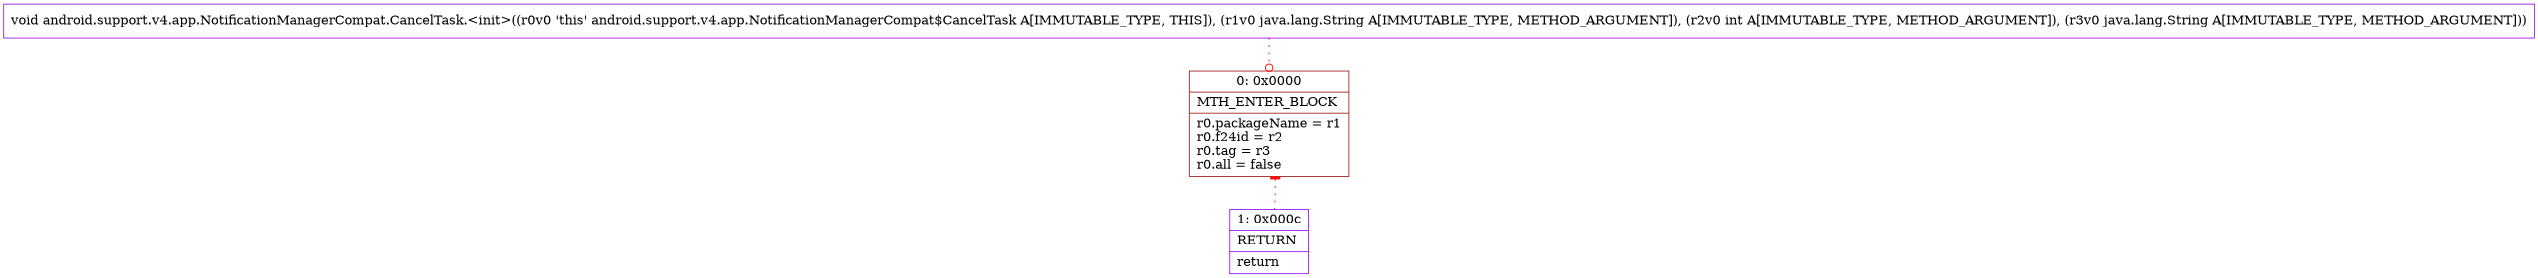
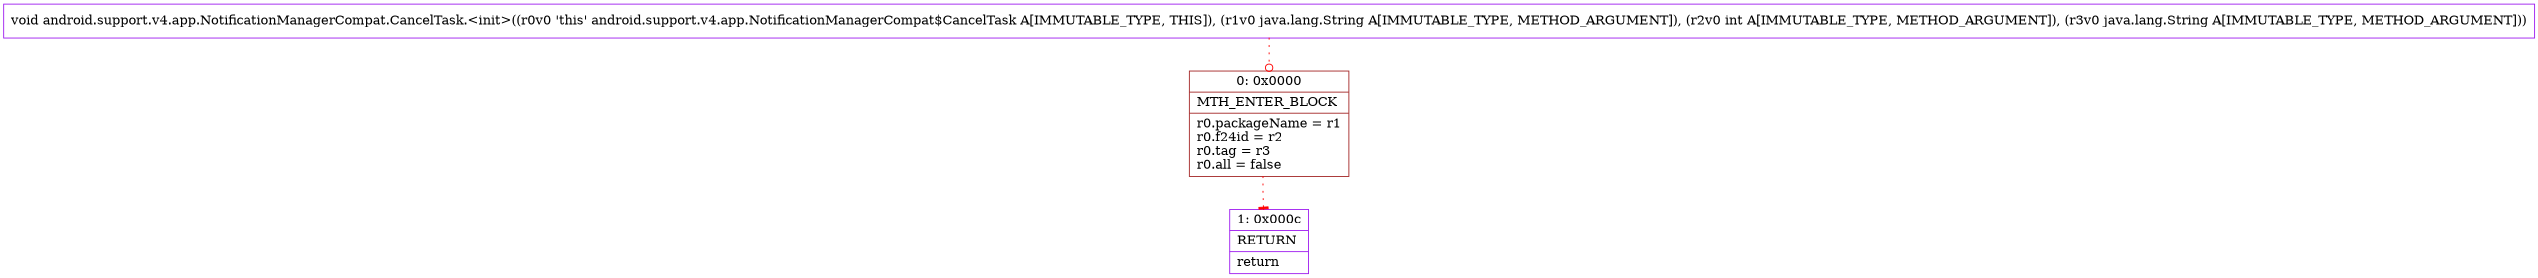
  digraph {
    node [shape=record color=purple]
    edge [color=red style=dotted]
    n1 [label="{0\:\ 0x0000|MTH_ENTER_BLOCK\l|r0.packageName = r1\lr0.f24id = r2\lr0.tag = r3\lr0.all = false\l}" color=brown]
    n2 [label="{1\:\ 0x000c|RETURN\l|return\l}"]
    n3 [label="{void android.support.v4.app.NotificationManagerCompat.CancelTask.\<init\>((r0v0 'this' android.support.v4.app.NotificationManagerCompat$CancelTask A[IMMUTABLE_TYPE, THIS]), (r1v0 java.lang.String A[IMMUTABLE_TYPE, METHOD_ARGUMENT]), (r2v0 int A[IMMUTABLE_TYPE, METHOD_ARGUMENT]), (r3v0 java.lang.String A[IMMUTABLE_TYPE, METHOD_ARGUMENT])) }"]
-   n2 -> n1 [arrowhead=tee]
+   n1 -> n2 [arrowhead=tee]
    n3 -> n1 [arrowhead=odot]
  }
